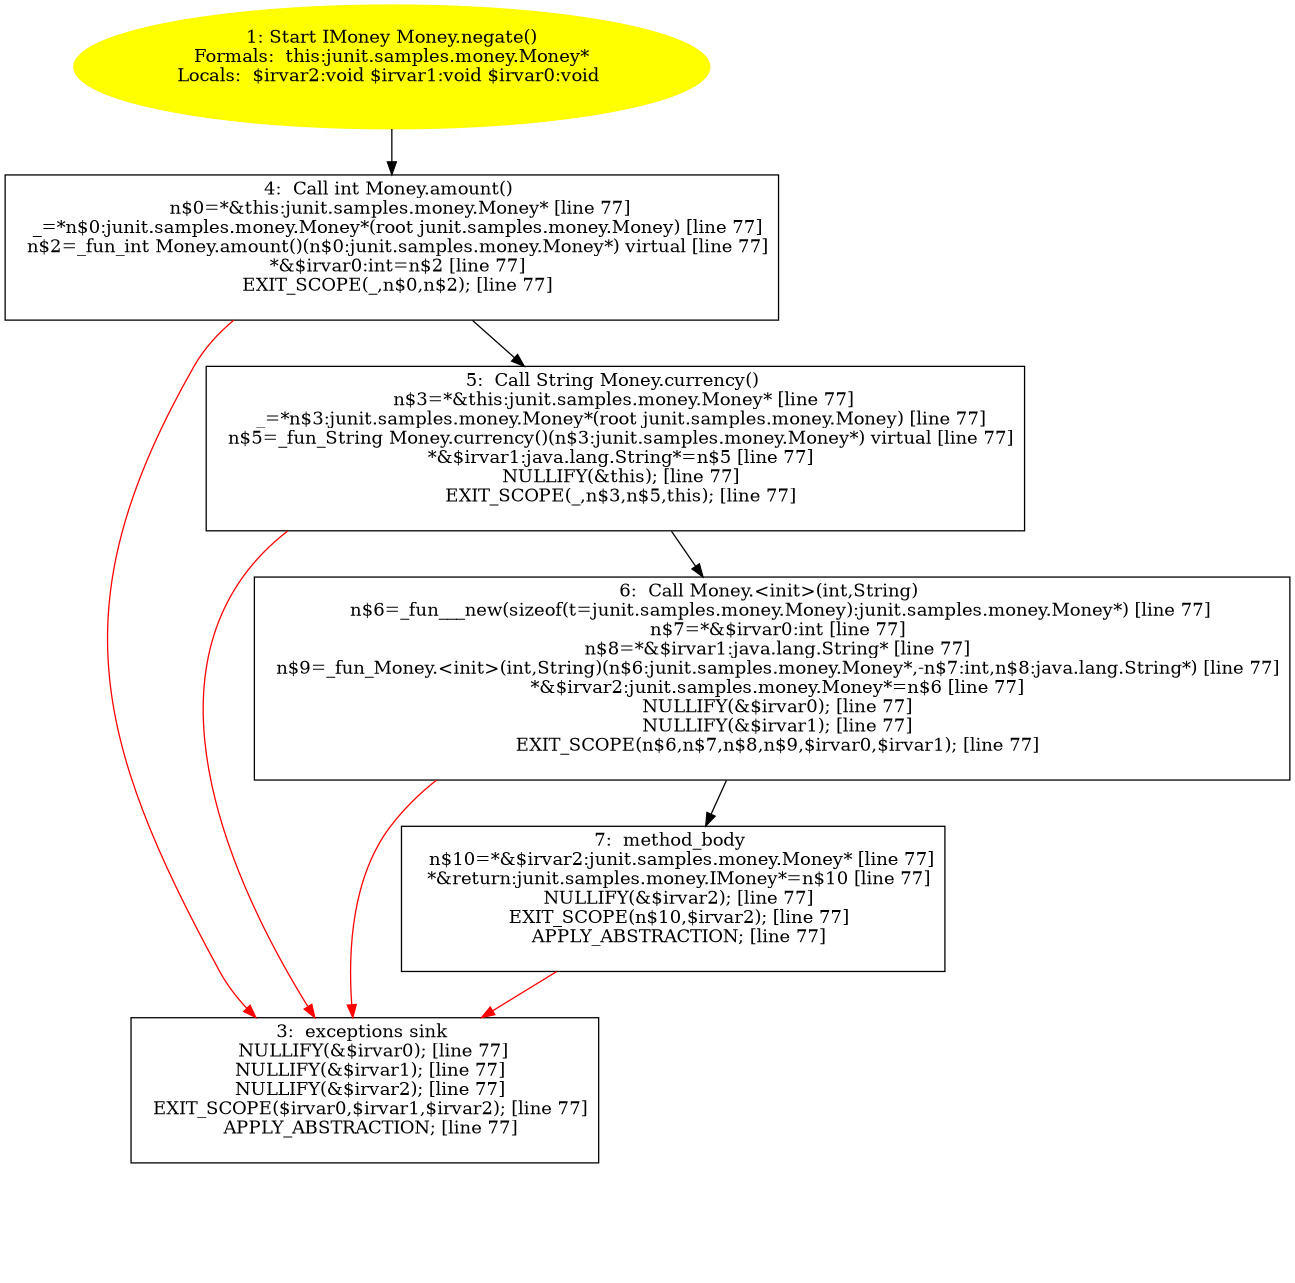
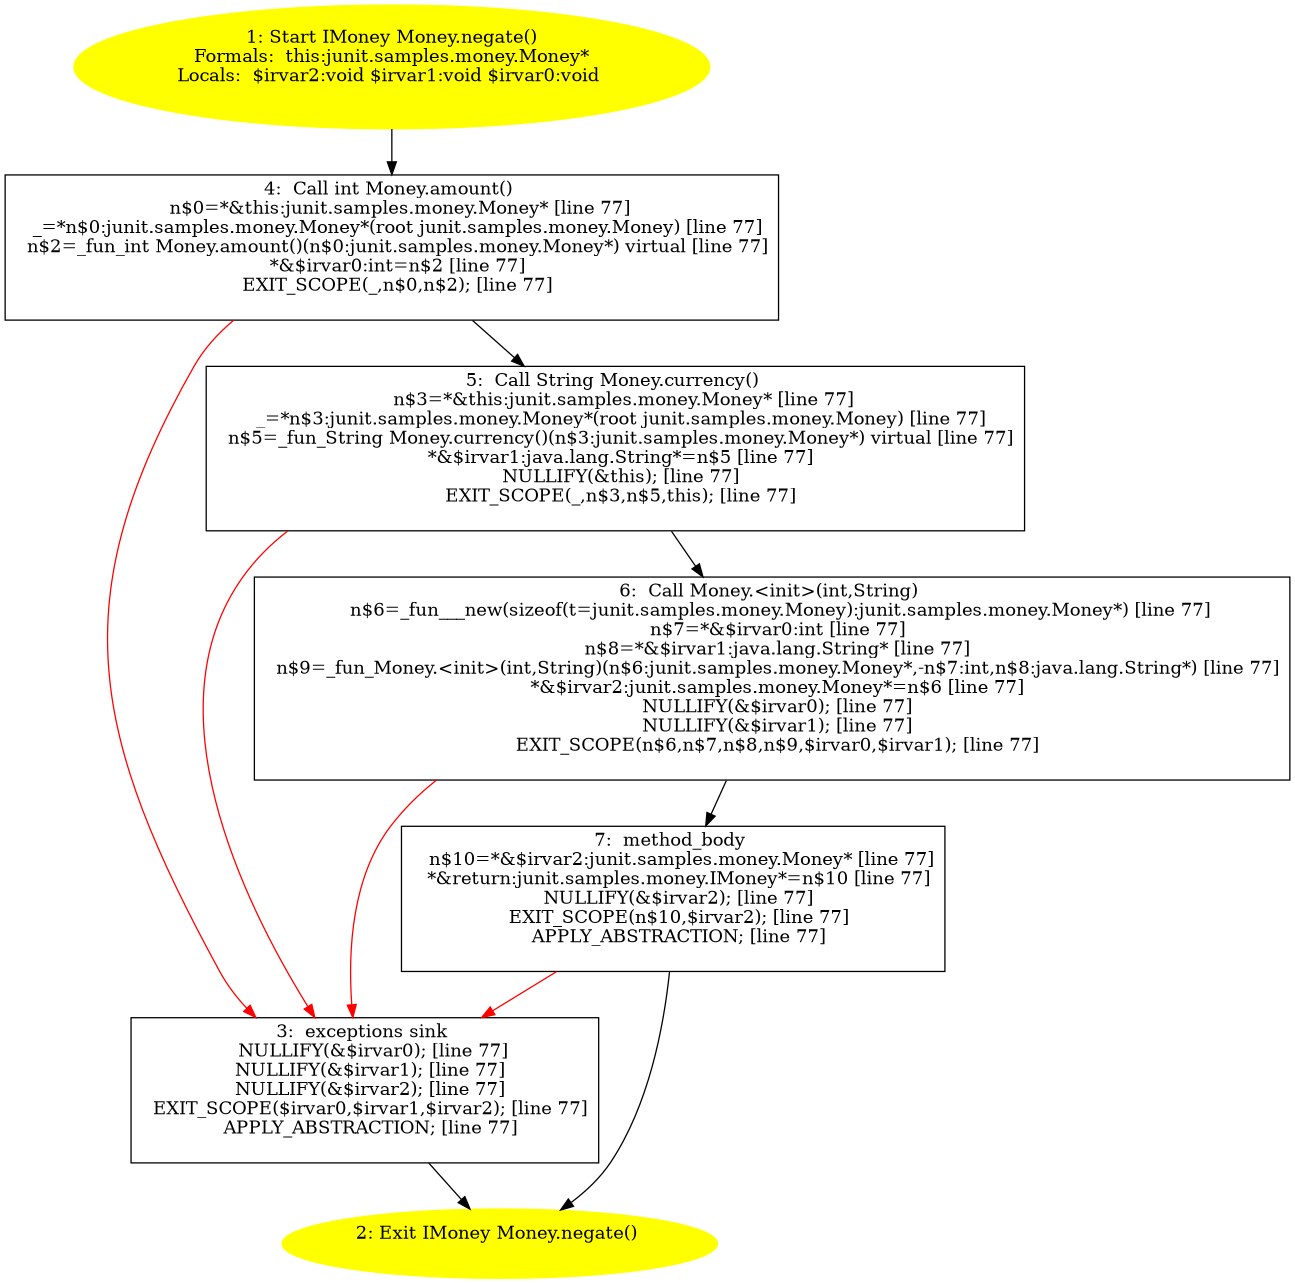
  digraph {
    node [shape=box]
    n1 [color=yellow label="1: Start IMoney Money.negate()\nFormals:  this:junit.samples.money.Money*\nLocals:  $irvar2:void $irvar1:void $irvar0:void \n  " style=filled shape=""]
    n2 [label="4:  Call int Money.amount() \n   n$0=*&this:junit.samples.money.Money* [line 77]\n  _=*n$0:junit.samples.money.Money*(root junit.samples.money.Money) [line 77]\n  n$2=_fun_int Money.amount()(n$0:junit.samples.money.Money*) virtual [line 77]\n  *&$irvar0:int=n$2 [line 77]\n  EXIT_SCOPE(_,n$0,n$2); [line 77]\n "]
    n3 [label="3:  exceptions sink \n   NULLIFY(&$irvar0); [line 77]\n  NULLIFY(&$irvar1); [line 77]\n  NULLIFY(&$irvar2); [line 77]\n  EXIT_SCOPE($irvar0,$irvar1,$irvar2); [line 77]\n  APPLY_ABSTRACTION; [line 77]\n "]
    n4 [label="5:  Call String Money.currency() \n   n$3=*&this:junit.samples.money.Money* [line 77]\n  _=*n$3:junit.samples.money.Money*(root junit.samples.money.Money) [line 77]\n  n$5=_fun_String Money.currency()(n$3:junit.samples.money.Money*) virtual [line 77]\n  *&$irvar1:java.lang.String*=n$5 [line 77]\n  NULLIFY(&this); [line 77]\n  EXIT_SCOPE(_,n$3,n$5,this); [line 77]\n "]
+   n5 [color=yellow label="2: Exit IMoney Money.negate() \n  " style=filled shape=""]
    n6 [label="6:  Call Money.<init>(int,String) \n   n$6=_fun___new(sizeof(t=junit.samples.money.Money):junit.samples.money.Money*) [line 77]\n  n$7=*&$irvar0:int [line 77]\n  n$8=*&$irvar1:java.lang.String* [line 77]\n  n$9=_fun_Money.<init>(int,String)(n$6:junit.samples.money.Money*,-n$7:int,n$8:java.lang.String*) [line 77]\n  *&$irvar2:junit.samples.money.Money*=n$6 [line 77]\n  NULLIFY(&$irvar0); [line 77]\n  NULLIFY(&$irvar1); [line 77]\n  EXIT_SCOPE(n$6,n$7,n$8,n$9,$irvar0,$irvar1); [line 77]\n "]
    n7 [label="7:  method_body \n   n$10=*&$irvar2:junit.samples.money.Money* [line 77]\n  *&return:junit.samples.money.IMoney*=n$10 [line 77]\n  NULLIFY(&$irvar2); [line 77]\n  EXIT_SCOPE(n$10,$irvar2); [line 77]\n  APPLY_ABSTRACTION; [line 77]\n "]
    n1 -> n2
    n2 -> n3 [color=red]
    n2 -> n4
+   n3 -> n5
    n4 -> n3 [color=red]
    n4 -> n6
    n6 -> n3 [color=red]
    n6 -> n7
    n7 -> n3 [color=red]
+   n7 -> n5
  }
